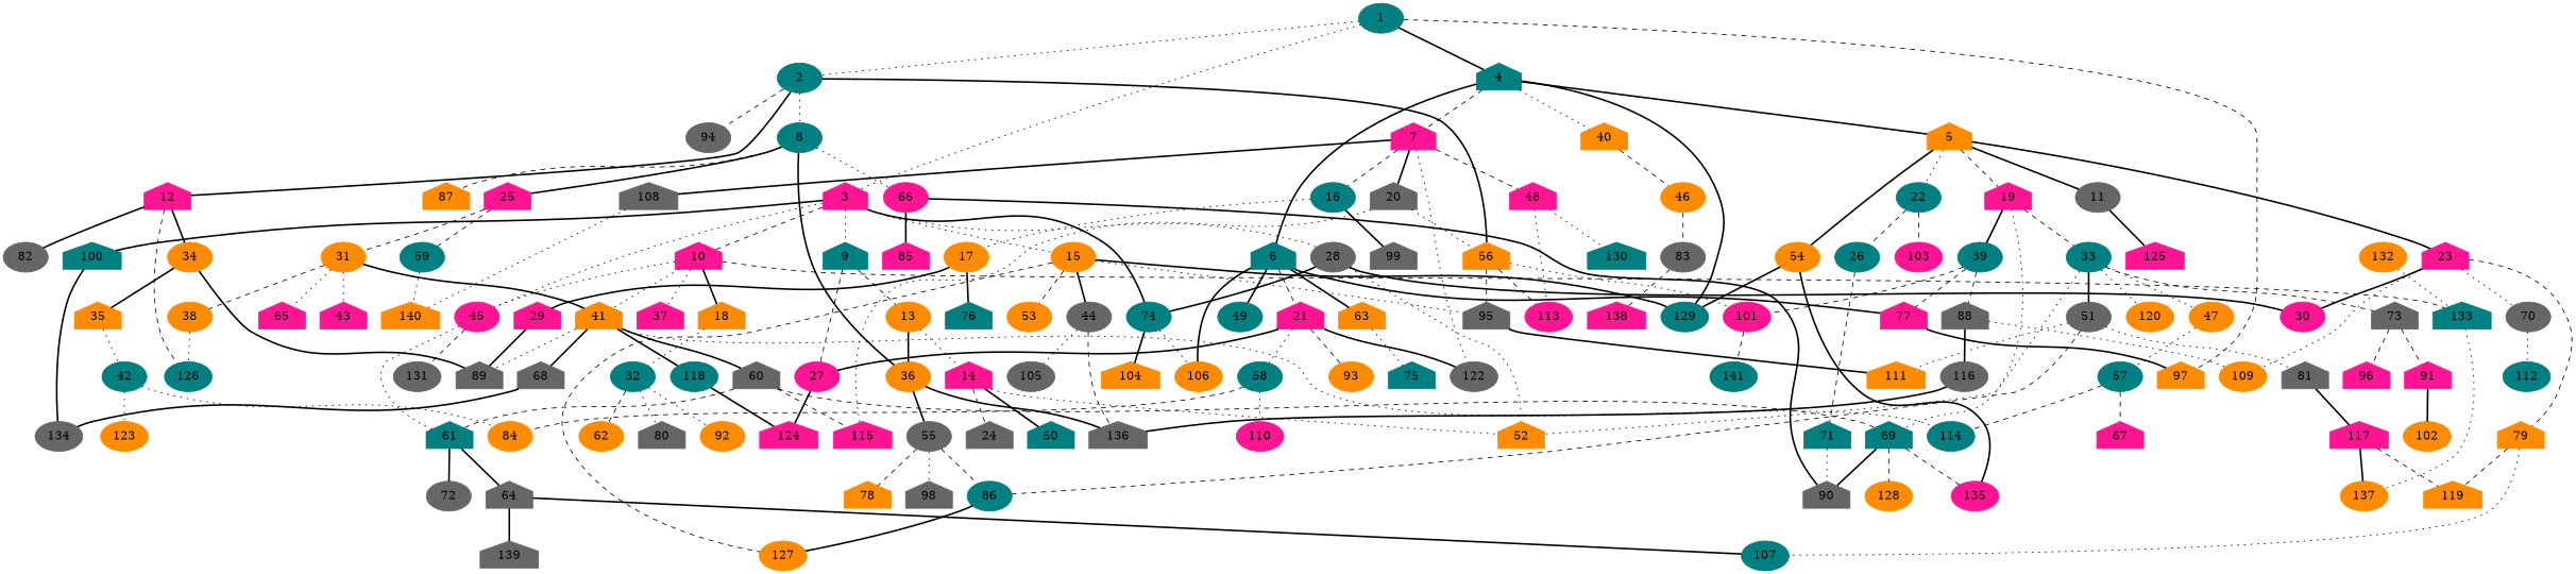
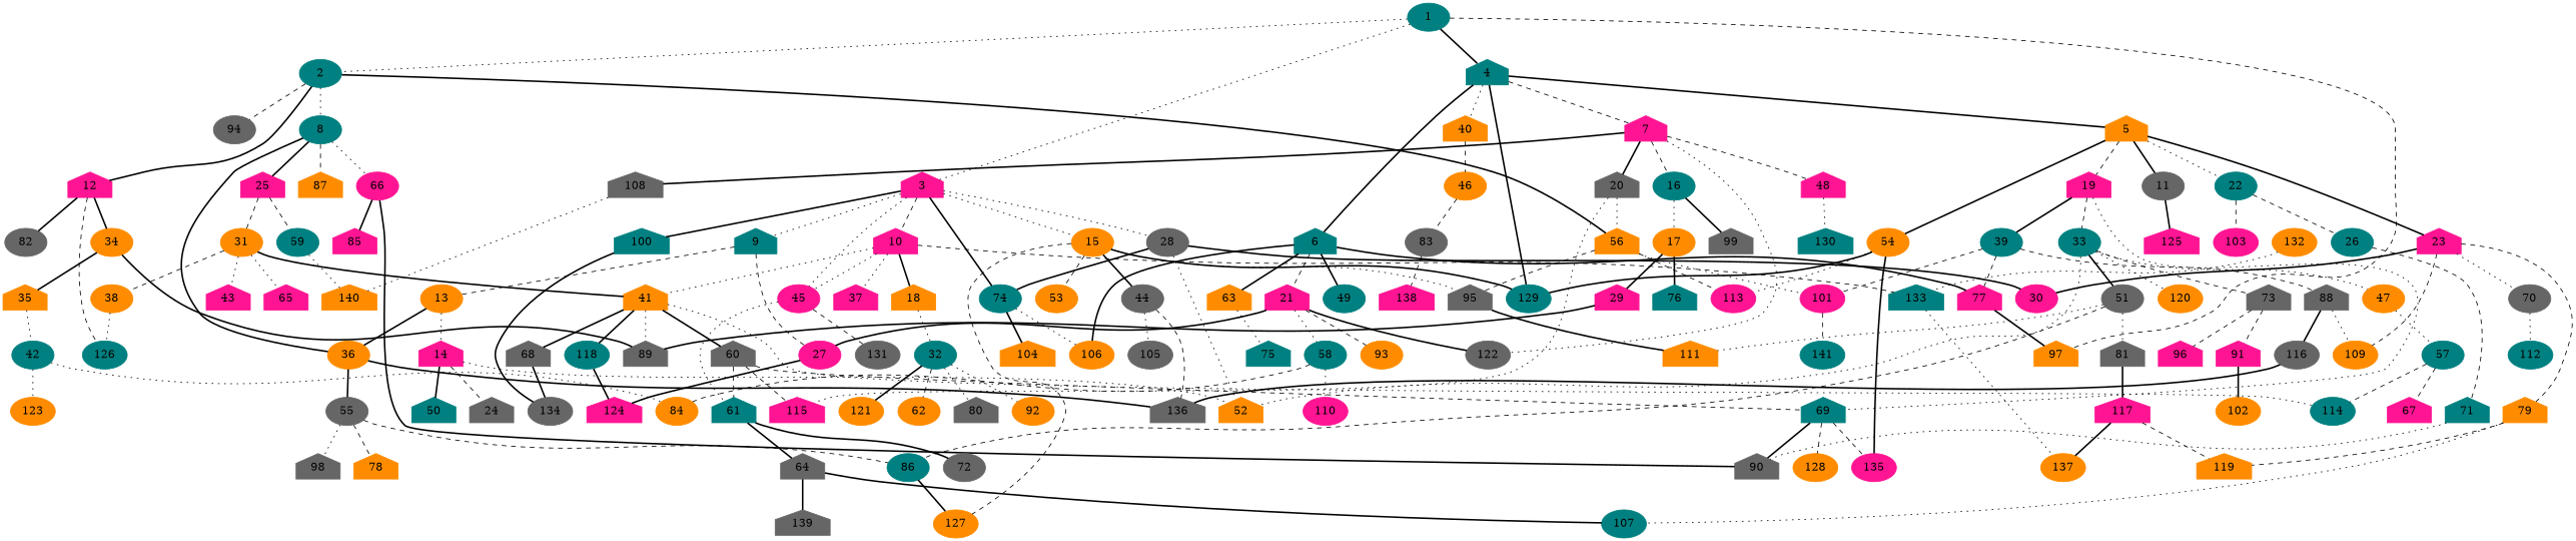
  graph {
    fontname="DejaVu Serif"
    node [color=darkorange fontname="DejaVu Serif" shape=ellipse style=filled]
    edge [fontname="DejaVu Serif" style=bold]
    1 [color=teal]
    2 [color=teal]
    3 [color=deeppink shape=house]
    4 [color=teal shape=house]
    97 [shape=house]
    8 [color=teal]
    12 [color=deeppink shape=house]
    56 [shape=house]
    94 [color=gray40]
    9 [color=teal shape=house]
    10 [color=deeppink shape=house]
    15
    28 [color=gray40]
    45 [color=deeppink]
    74 [color=teal]
    100 [color=teal shape=house]
    5 [shape=house]
    6 [color=teal shape=house]
    7 [color=deeppink shape=house]
    40 [shape=house]
    129 [color=teal]
    25 [color=deeppink shape=house]
    36
    66 [color=deeppink]
    87 [shape=house]
    34
    82 [color=gray40]
    126 [color=teal]
    95 [color=gray40 shape=house]
    101 [color=deeppink]
    113 [color=deeppink]
    13
    27 [color=deeppink]
    18 [shape=house]
    37 [color=deeppink shape=house]
    41 [shape=house]
    133 [color=teal shape=house]
    44 [color=gray40]
    53
    127
    52 [shape=house]
    30 [color=deeppink]
    61 [color=teal shape=house]
    131 [color=gray40]
    106
    104 [shape=house]
    134 [color=gray40]
    11 [color=gray40]
    19 [color=deeppink shape=house]
    22 [color=teal]
    23 [color=deeppink shape=house]
    54
    21 [color=deeppink shape=house]
    49 [color=teal]
    63 [shape=house]
    77 [color=deeppink shape=house]
    16 [color=teal]
    20 [color=gray40 shape=house]
    48 [color=deeppink shape=house]
    108 [color=gray40 shape=house]
    122 [color=gray40]
    46
    125 [color=deeppink shape=house]
    33 [color=teal]
    39 [color=teal]
    69 [color=teal shape=house]
    26 [color=teal]
    103 [color=deeppink]
    70 [color=gray40]
    79 [shape=house]
    109
    135 [color=deeppink]
    58 [color=teal]
    93
    75 [color=teal shape=house]
    17
    99 [color=gray40 shape=house]
    115 [color=deeppink shape=house]
    130 [color=teal shape=house]
    140 [shape=house]
    31
    59 [color=teal]
    55 [color=gray40]
    136 [color=gray40 shape=house]
    85 [color=deeppink shape=house]
    90 [color=gray40 shape=house]
    14 [color=deeppink shape=house]
    124 [color=deeppink shape=house]
    32 [color=teal]
    89 [color=gray40 shape=house]
    60 [color=gray40 shape=house]
    68 [color=gray40 shape=house]
    114 [color=teal]
    118 [color=teal]
    137
    35 [shape=house]
    24 [color=gray40 shape=house]
    50 [color=teal shape=house]
    105 [color=gray40]
    111 [shape=house]
    29 [color=deeppink shape=house]
    76 [color=teal shape=house]
    62
    80 [color=gray40 shape=house]
    92
+   121
    47
    51 [color=gray40]
    73 [color=gray40 shape=house]
    120
    88 [color=gray40 shape=house]
    128
    84
    110 [color=deeppink]
    71 [color=teal shape=house]
    112 [color=teal]
    107 [color=teal]
    119 [shape=house]
    38
    43 [color=deeppink shape=house]
    65 [color=deeppink shape=house]
    57 [color=teal]
    81 [color=gray40 shape=house]
    86 [color=teal]
    91 [color=deeppink shape=house]
    96 [color=deeppink shape=house]
    42 [color=teal]
    123
    78 [shape=house]
    98 [color=gray40 shape=house]
    116 [color=gray40]
    141 [color=teal]
    83 [color=gray40]
    64 [color=gray40 shape=house]
    72 [color=gray40]
    138 [color=deeppink shape=house]
    67 [color=deeppink shape=house]
    117 [color=deeppink shape=house]
    139 [color=gray40 shape=house]
    102
    132
    1 -- 2 [style=dotted]
    1 -- 3 [style=dotted]
    1 -- 4
    1 -- 97 [style=dashed]
    2 -- 8 [style=dotted]
    2 -- 12
    2 -- 56
    2 -- 94 [style=dashed]
    3 -- 9 [style=dotted]
    3 -- 10 [style=dashed]
    3 -- 15 [style=dotted]
    3 -- 28 [style=dotted]
    3 -- 45 [style=dotted]
    3 -- 74
    3 -- 100
    4 -- 5
    4 -- 6
    4 -- 7 [style=dashed]
    4 -- 40 [style=dotted]
    4 -- 129
    8 -- 25
    8 -- 36
    8 -- 66 [style=dotted]
    8 -- 87 [style=dashed]
    12 -- 34
    12 -- 82
    12 -- 126 [style=dashed]
    56 -- 95 [style=dashed]
    56 -- 101 [style=dotted]
    56 -- 113 [style=dashed]
    9 -- 13 [style=dashed]
    9 -- 27 [style=dashed]
    10 -- 45 [style=dotted]
    10 -- 18
    10 -- 37 [style=dotted]
    10 -- 41 [style=dotted]
    10 -- 133 [style=dashed]
    15 -- 129
    15 -- 95 [style=dotted]
    15 -- 44
    15 -- 53 [style=dashed]
    15 -- 127 [style=dashed]
    28 -- 74
    28 -- 52 [style=dotted]
    28 -- 30
    45 -- 61 [style=dotted]
    45 -- 131 [style=dashed]
    74 -- 106 [style=dotted]
    74 -- 104
    100 -- 134
    5 -- 11
    5 -- 19 [style=dashed]
    5 -- 22 [style=dotted]
    5 -- 23
    5 -- 54
    6 -- 106
    6 -- 21 [style=dashed]
    6 -- 49
    6 -- 63
    6 -- 77
    7 -- 16 [style=dashed]
    7 -- 20
    7 -- 48 [style=dashed]
    7 -- 108
    7 -- 122 [style=dotted]
    40 -- 46 [style=dashed]
    25 -- 31 [style=dashed]
    25 -- 59 [style=dashed]
    36 -- 55
    36 -- 136
    66 -- 85
    66 -- 90
    34 -- 89
    34 -- 35
    95 -- 111
    101 -- 141 [style=dashed]
    13 -- 36
    13 -- 14 [style=dotted]
    27 -- 124
    18 -- 32 [style=dotted]
    41 -- 89 [style=dotted]
    41 -- 60
    41 -- 68
    41 -- 114 [style=dotted]
    41 -- 118
    133 -- 137 [style=dotted]
    44 -- 136 [style=dashed]
    44 -- 105 [style=dotted]
    61 -- 64
    61 -- 72
    11 -- 125
    19 -- 33 [style=dashed]
    19 -- 39
    19 -- 69 [style=dotted]
    22 -- 26 [style=dashed]
    22 -- 103 [style=dashed]
    23 -- 30
    23 -- 70 [style=dotted]
    23 -- 79 [style=dashed]
-   23 -- 109 [style=dotted]
+   23 -- 109 [style=dashed]
    54 -- 129
-   48 -- 113 [style=dotted]
+   54 -- 113 [style=dotted]
    54 -- 135
    21 -- 27
    21 -- 122
    21 -- 58 [style=dotted]
    21 -- 93 [style=dashed]
    63 -- 75 [style=dotted]
    77 -- 97
    16 -- 17 [style=dotted]
    16 -- 99
    20 -- 56 [style=dotted]
    20 -- 115 [style=dotted]
    48 -- 130 [style=dotted]
    108 -- 140 [style=dotted]
    46 -- 83 [style=dashed]
    33 -- 52 [style=dotted]
    33 -- 47 [style=dotted]
    33 -- 51
    33 -- 73 [style=dashed]
    33 -- 120 [style=dotted]
    39 -- 101 [style=dashed]
    39 -- 77 [style=dashed]
    39 -- 88 [style=dashed]
    69 -- 135 [style=dashed]
    69 -- 90
    69 -- 128 [style=dashed]
    26 -- 71 [style=dashed]
    70 -- 112 [style=dotted]
    79 -- 107 [style=dotted]
    79 -- 119 [style=dashed]
    58 -- 84 [style=dashed]
    58 -- 110 [style=dotted]
    17 -- 29
    17 -- 76
    31 -- 41
    31 -- 38 [style=dashed]
    31 -- 43 [style=dotted]
    31 -- 65 [style=dotted]
    59 -- 140 [style=dotted]
    55 -- 86 [style=dashed]
    55 -- 78 [style=dashed]
    55 -- 98 [style=dotted]
    14 -- 52 [style=dotted]
    14 -- 24 [style=dashed]
    14 -- 50
    32 -- 62 [style=dashed]
    32 -- 80 [style=dotted]
    32 -- 92 [style=dotted]
+   32 -- 121
    60 -- 61 [style=dashed]
    60 -- 69 [style=dashed]
    60 -- 115 [style=dashed]
    68 -- 134
    118 -- 124
    35 -- 42 [style=dotted]
    29 -- 89
    47 -- 57 [style=dotted]
    51 -- 111 [style=dotted]
    51 -- 81 [style=dotted]
    51 -- 86 [style=dashed]
    73 -- 91 [style=dashed]
    73 -- 96 [style=dashed]
    88 -- 109 [style=dotted]
    88 -- 116
    71 -- 90 [style=dotted]
    38 -- 126 [style=dotted]
    57 -- 114 [style=dashed]
    57 -- 67 [style=dashed]
    81 -- 117
    86 -- 127
    91 -- 102
    42 -- 84 [style=dotted]
    42 -- 123 [style=dotted]
    116 -- 136
    83 -- 138 [style=dashed]
    64 -- 107
    64 -- 139
    117 -- 137
    117 -- 119 [style=dashed]
    132 -- 133 [style=dotted]
  }
